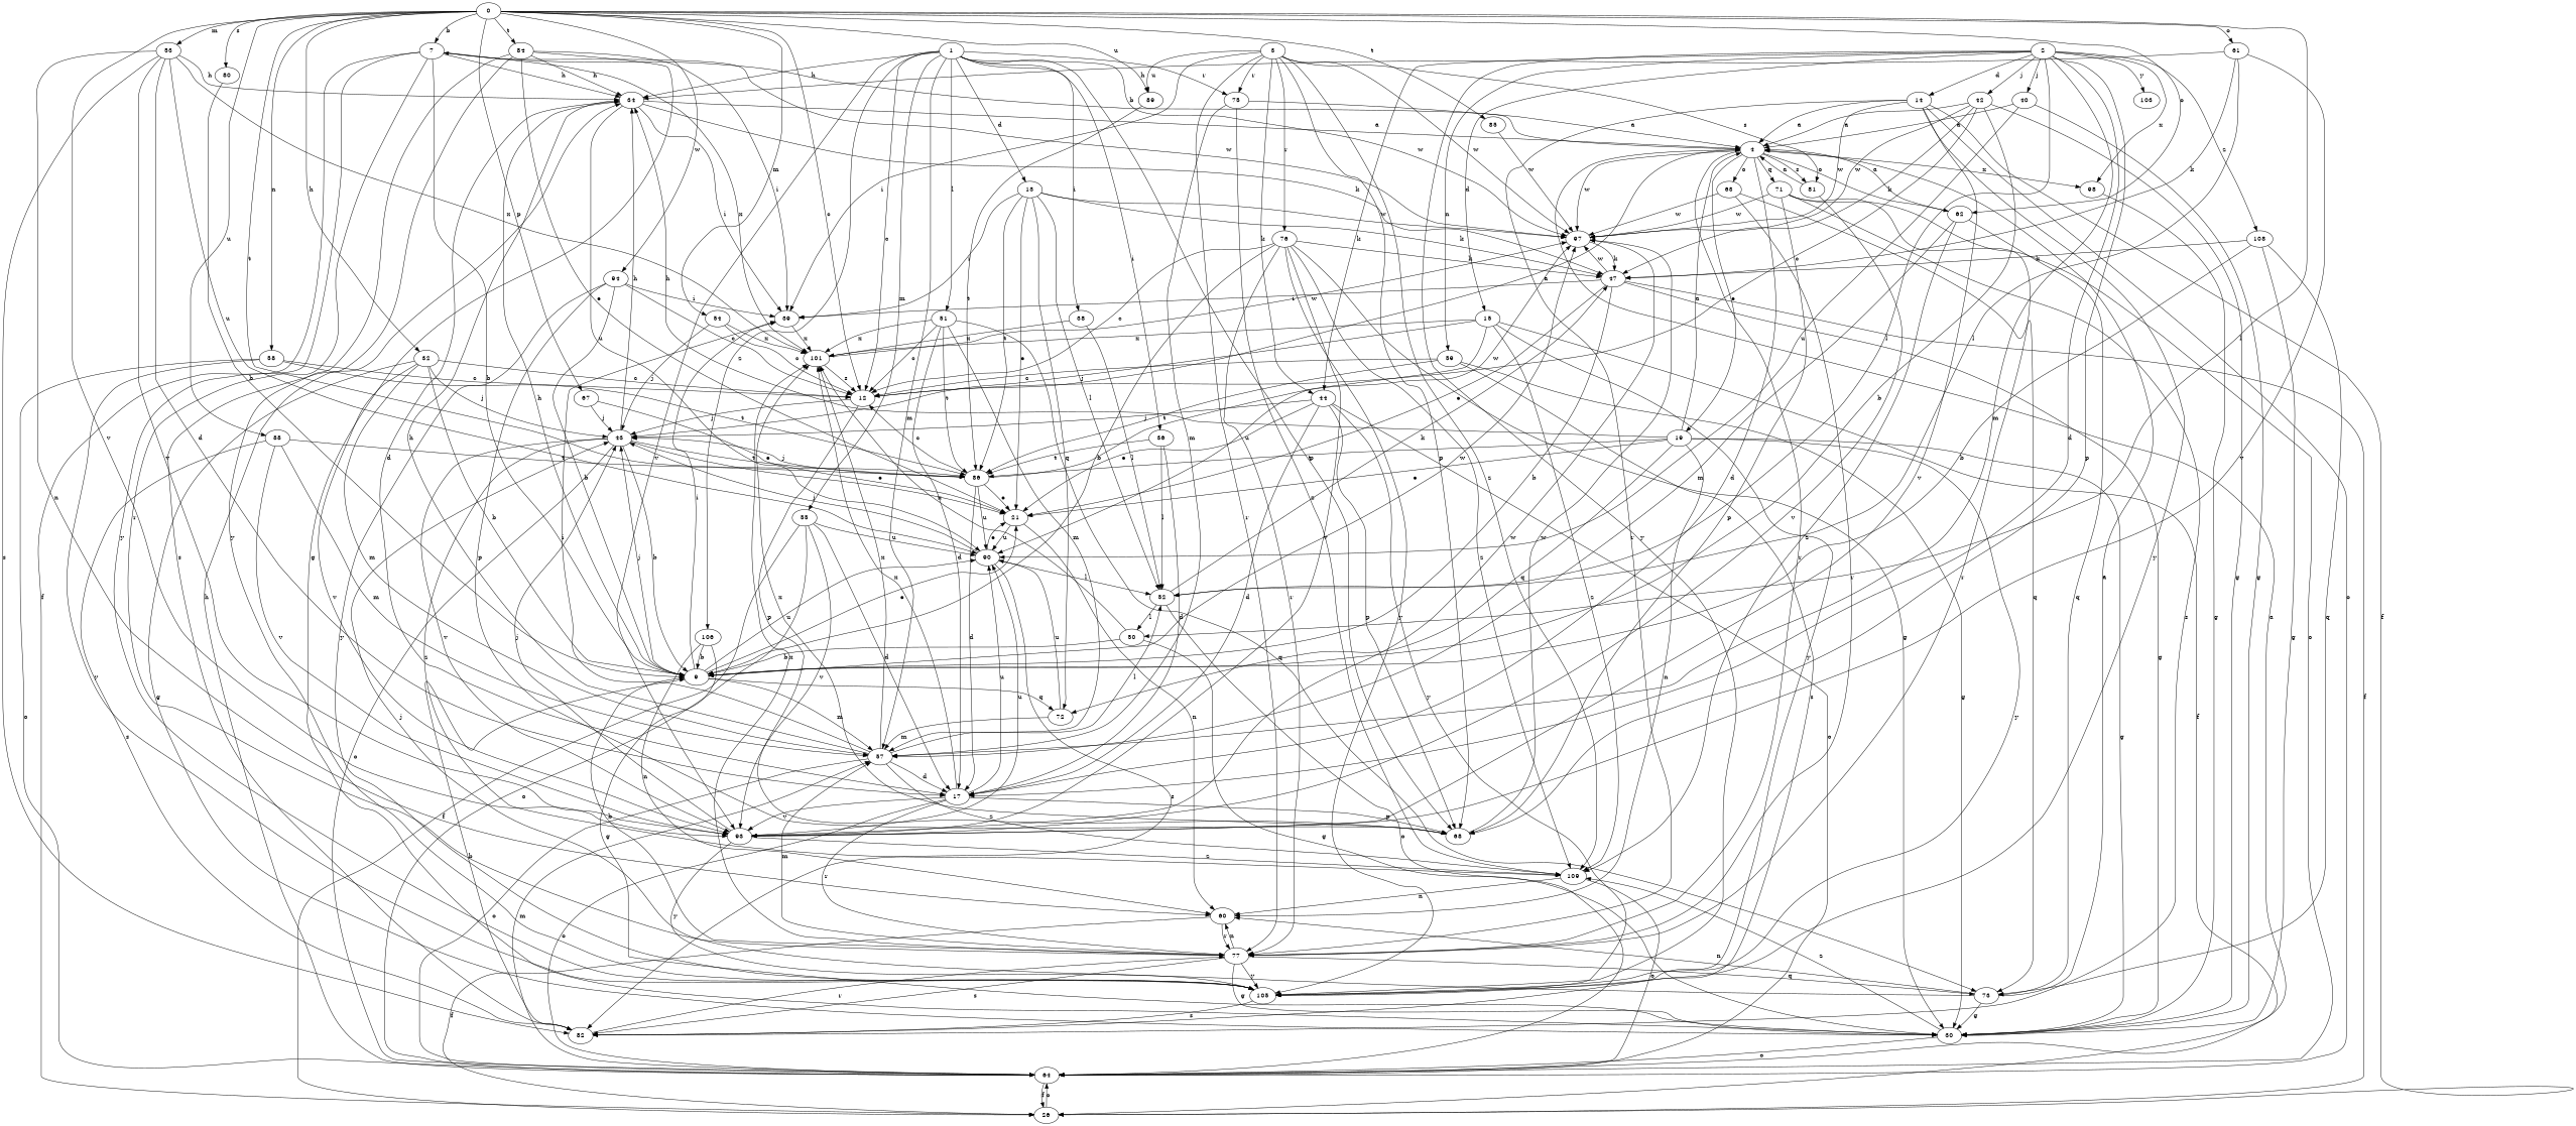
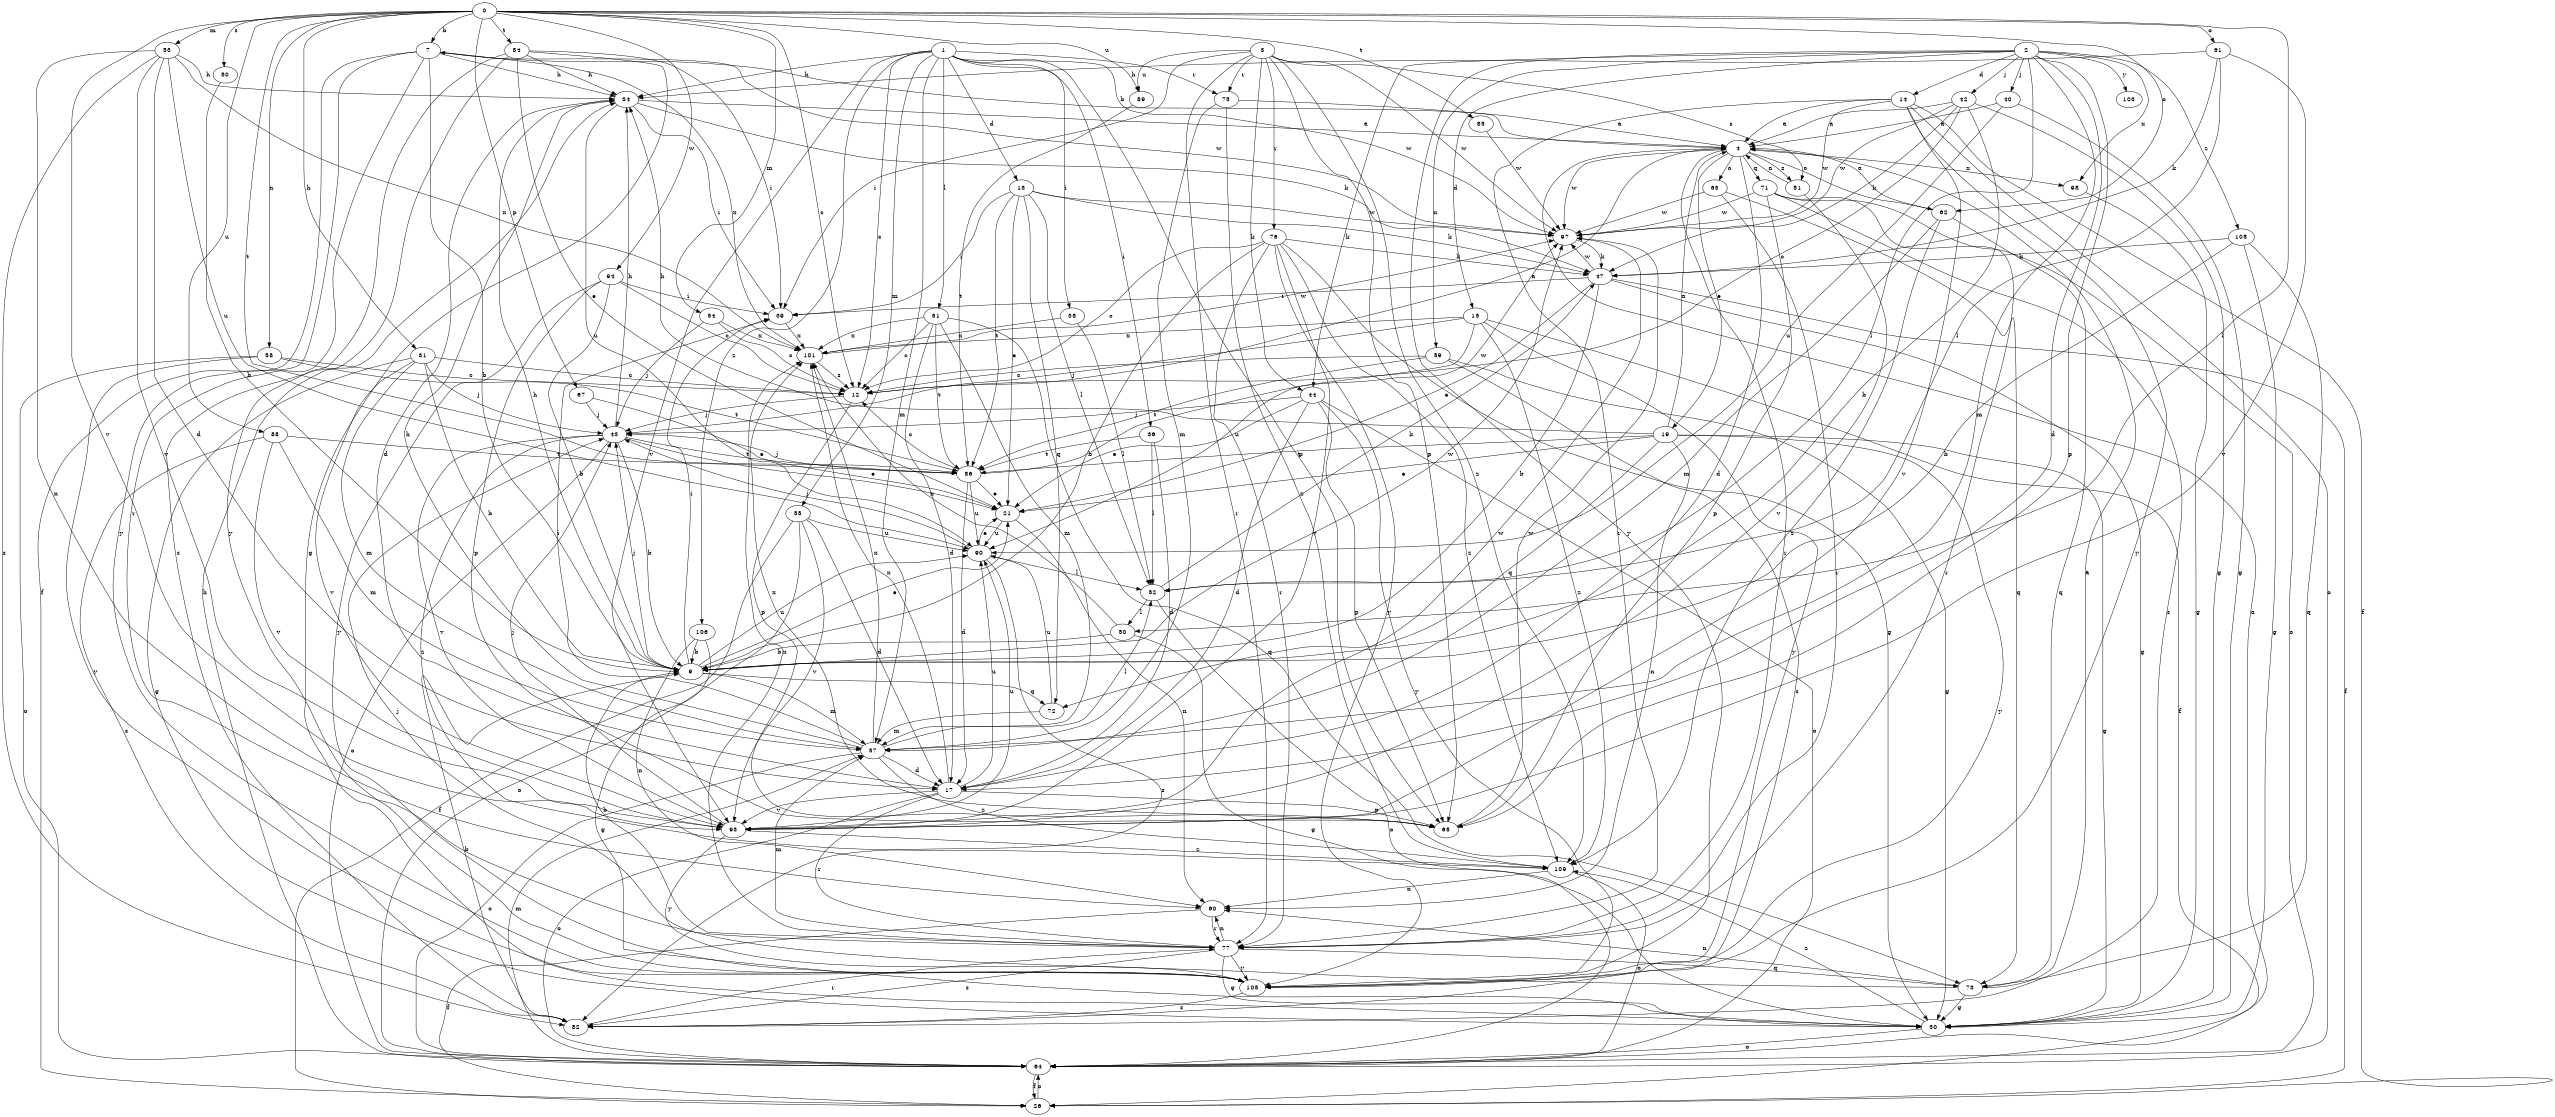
  strict digraph {
    0
    7
    12
-   32
+   32 [label=31]
    50
    53
    54
    58
    61
    62
    67
    80
    84
    85
    86
    88
    89
    93
    94
    34
    97
    105
    77
    9
    26
    101
    68
    4
    43
    57
    30
    17
    90
    60
    82
    64
    52
    47
    109
    73
    21
    39
    1
    13
    36
    38
    51
    55
    75
    106
    72
    2
    14
    15
    40
    42
    44
    59
    98
    103
    108
    3
    76
    81
    19
    63
    71
    0 -> 7 [label=b]
    0 -> 12 [label=c]
    0 -> 32 [label=h]
    0 -> 50 [label=l]
    0 -> 53 [label=m]
    0 -> 54 [label=m]
    0 -> 58 [label=n]
    0 -> 61 [label=o]
    0 -> 62 [label=o]
    0 -> 67 [label=p]
    0 -> 80 [label=s]
    0 -> 84 [label=t]
    0 -> 85 [label=t]
    0 -> 86 [label=t]
    0 -> 88 [label=u]
    0 -> 89 [label=u]
    0 -> 93 [label=v]
    0 -> 94 [label=w]
    7 -> 34 [label=h]
    7 -> 97 [label=w]
    7 -> 105 [label=y]
    7 -> 77 [label=r]
    7 -> 9 [label=b]
    7 -> 26 [label=f]
    7 -> 101 [label=x]
    12 -> 68 [label=p]
    12 -> 4 [label=a]
    12 -> 43 [label=j]
    32 -> 12 [label=c]
    32 -> 93 [label=v]
    32 -> 9 [label=b]
    32 -> 43 [label=j]
    32 -> 57 [label=m]
    32 -> 30 [label=g]
    50 -> 9 [label=b]
    50 -> 101 [label=x]
    50 -> 30 [label=g]
    53 -> 93 [label=v]
    53 -> 34 [label=h]
    53 -> 101 [label=x]
    53 -> 17 [label=d]
    53 -> 90 [label=u]
    53 -> 60 [label=n]
    53 -> 82 [label=s]
    54 -> 12 [label=c]
    54 -> 101 [label=x]
    54 -> 43 [label=j]
    58 -> 12 [label=c]
    58 -> 86 [label=t]
    58 -> 105 [label=y]
    58 -> 64 [label=o]
    61 -> 93 [label=v]
    61 -> 34 [label=h]
    61 -> 52 [label=l]
    61 -> 47 [label=k]
    62 -> 4 [label=a]
    62 -> 57 [label=m]
    62 -> 109 [label=z]
    62 -> 73 [label=q]
    67 -> 43 [label=j]
    67 -> 21 [label=e]
    80 -> 9 [label=b]
    84 -> 34 [label=h]
    84 -> 105 [label=y]
    84 -> 30 [label=g]
    84 -> 82 [label=s]
    84 -> 21 [label=e]
    84 -> 39 [label=i]
    85 -> 97 [label=w]
    86 -> 12 [label=c]
    86 -> 97 [label=w]
    86 -> 43 [label=j]
    86 -> 17 [label=d]
    86 -> 90 [label=u]
    86 -> 21 [label=e]
    88 -> 86 [label=t]
    88 -> 93 [label=v]
    88 -> 57 [label=m]
    88 -> 82 [label=s]
    89 -> 86 [label=t]
    93 -> 97 [label=w]
    93 -> 105 [label=y]
    93 -> 43 [label=j]
    93 -> 90 [label=u]
    93 -> 109 [label=z]
    94 -> 12 [label=c]
    94 -> 105 [label=y]
    94 -> 9 [label=b]
    94 -> 68 [label=p]
    94 -> 39 [label=i]
    34 -> 4 [label=a]
    34 -> 17 [label=d]
    34 -> 90 [label=u]
    34 -> 47 [label=k]
    34 -> 39 [label=i]
    97 -> 47 [label=k]
    105 -> 82 [label=s]
    77 -> 105 [label=y]
    77 -> 9 [label=b]
    77 -> 101 [label=x]
    77 -> 57 [label=m]
    77 -> 30 [label=g]
    77 -> 60 [label=n]
    77 -> 82 [label=s]
    77 -> 73 [label=q]
    9 -> 34 [label=h]
    9 -> 97 [label=w]
    9 -> 43 [label=j]
    9 -> 57 [label=m]
    9 -> 90 [label=u]
    9 -> 21 [label=e]
    9 -> 39 [label=i]
    9 -> 72 [label=q]
    26 -> 64 [label=o]
    101 -> 12 [label=s]
    101 -> 97 [label=w]
    68 -> 97 [label=w]
    68 -> 101 [label=x]
    4 -> 7 [label=b]
    4 -> 62 [label=o]
    4 -> 97 [label=w]
    4 -> 77 [label=r]
    4 -> 17 [label=d]
    4 -> 98 [label=x]
    4 -> 81 [label=s]
    4 -> 19 [label=e]
    4 -> 63 [label=o]
    4 -> 71 [label=q]
    43 -> 86 [label=t]
    43 -> 93 [label=v]
    43 -> 34 [label=h]
    43 -> 9 [label=b]
    43 -> 64 [label=o]
    43 -> 109 [label=z]
    43 -> 21 [label=e]
    57 -> 34 [label=h]
    57 -> 101 [label=x]
    57 -> 17 [label=d]
    57 -> 64 [label=o]
    57 -> 52 [label=l]
    57 -> 109 [label=z]
    57 -> 39 [label=i]
    30 -> 64 [label=o]
    30 -> 109 [label=z]
    17 -> 93 [label=v]
    17 -> 77 [label=r]
    17 -> 101 [label=x]
    17 -> 68 [label=p]
    17 -> 90 [label=u]
    17 -> 64 [label=o]
    90 -> 43 [label=j]
    90 -> 82 [label=s]
    90 -> 52 [label=l]
    90 -> 21 [label=e]
    60 -> 77 [label=r]
    60 -> 26 [label=f]
    82 -> 77 [label=r]
    82 -> 9 [label=b]
    64 -> 34 [label=h]
    64 -> 26 [label=f]
    64 -> 4 [label=a]
    64 -> 57 [label=m]
    52 -> 50 [label=l]
    52 -> 64 [label=o]
    52 -> 47 [label=k]
    47 -> 97 [label=w]
    47 -> 9 [label=b]
    47 -> 26 [label=f]
    47 -> 30 [label=g]
    47 -> 21 [label=e]
    47 -> 39 [label=i]
    109 -> 60 [label=n]
    109 -> 64 [label=o]
    73 -> 4 [label=a]
    73 -> 43 [label=j]
    73 -> 30 [label=g]
    73 -> 60 [label=n]
    21 -> 90 [label=u]
    21 -> 60 [label=n]
    39 -> 101 [label=x]
    1 -> 12 [label=c]
    1 -> 93 [label=v]
    1 -> 34 [label=h]
    1 -> 97 [label=w]
    1 -> 68 [label=p]
    1 -> 57 [label=m]
    1 -> 13 [label=d]
    1 -> 36 [label=i]
    1 -> 38 [label=i]
    1 -> 51 [label=l]
    1 -> 55 [label=m]
    1 -> 75 [label=r]
    1 -> 106 [label=z]
    13 -> 86 [label=t]
    13 -> 97 [label=w]
    13 -> 52 [label=l]
    13 -> 47 [label=k]
    13 -> 21 [label=e]
    13 -> 39 [label=i]
    13 -> 72 [label=q]
    36 -> 86 [label=t]
    36 -> 17 [label=d]
    36 -> 52 [label=l]
    38 -> 101 [label=x]
    38 -> 52 [label=l]
    51 -> 12 [label=c]
    51 -> 86 [label=t]
    51 -> 101 [label=x]
    51 -> 57 [label=m]
    51 -> 17 [label=d]
    51 -> 73 [label=q]
    55 -> 93 [label=v]
    55 -> 26 [label=f]
    55 -> 17 [label=d]
    55 -> 90 [label=u]
    55 -> 64 [label=o]
    75 -> 4 [label=a]
    75 -> 57 [label=m]
    75 -> 109 [label=z]
    106 -> 9 [label=b]
    106 -> 30 [label=g]
    106 -> 60 [label=n]
    72 -> 57 [label=m]
    72 -> 90 [label=u]
    2 -> 105 [label=y]
    2 -> 68 [label=p]
    2 -> 57 [label=m]
    2 -> 17 [label=d]
    2 -> 52 [label=l]
    2 -> 14 [label=d]
    2 -> 15 [label=d]
    2 -> 40 [label=j]
    2 -> 42 [label=j]
    2 -> 44 [label=k]
    2 -> 59 [label=n]
    2 -> 98 [label=x]
    2 -> 103 [label=y]
    2 -> 108 [label=z]
    14 -> 93 [label=v]
    14 -> 97 [label=w]
    14 -> 105 [label=y]
    14 -> 77 [label=r]
    14 -> 26 [label=f]
    14 -> 4 [label=a]
    14 -> 64 [label=o]
    15 -> 105 [label=y]
    15 -> 26 [label=f]
    15 -> 101 [label=x]
    15 -> 43 [label=j]
    15 -> 90 [label=u]
    15 -> 109 [label=z]
    40 -> 4 [label=a]
    40 -> 30 [label=g]
    40 -> 90 [label=u]
    42 -> 12 [label=c]
    42 -> 97 [label=w]
    42 -> 9 [label=b]
    42 -> 4 [label=a]
    42 -> 30 [label=g]
    42 -> 47 [label=k]
    44 -> 105 [label=y]
    44 -> 68 [label=p]
    44 -> 43 [label=j]
    44 -> 17 [label=d]
    44 -> 64 [label=o]
    44 -> 21 [label=e]
    59 -> 12 [label=c]
    59 -> 86 [label=t]
    59 -> 30 [label=g]
    59 -> 82 [label=s]
    98 -> 30 [label=g]
    108 -> 9 [label=b]
    108 -> 30 [label=g]
    108 -> 47 [label=k]
    108 -> 73 [label=q]
    3 -> 89 [label=u]
    3 -> 97 [label=w]
    3 -> 77 [label=r]
    3 -> 68 [label=p]
    3 -> 109 [label=z]
    3 -> 39 [label=i]
    3 -> 75 [label=r]
    3 -> 44 [label=k]
    3 -> 76 [label=r]
    3 -> 81 [label=s]
    76 -> 12 [label=c]
    76 -> 93 [label=v]
    76 -> 105 [label=y]
    76 -> 77 [label=r]
    76 -> 9 [label=b]
    76 -> 30 [label=g]
    76 -> 47 [label=k]
    76 -> 109 [label=z]
    81 -> 93 [label=v]
    81 -> 4 [label=a]
    19 -> 86 [label=t]
    19 -> 34 [label=h]
    19 -> 105 [label=y]
    19 -> 4 [label=a]
    19 -> 30 [label=g]
    19 -> 60 [label=n]
    19 -> 21 [label=e]
    19 -> 72 [label=q]
    63 -> 97 [label=w]
    63 -> 77 [label=r]
    63 -> 73 [label=q]
    71 -> 97 [label=w]
    71 -> 77 [label=r]
    71 -> 68 [label=p]
    71 -> 82 [label=s]
    71 -> 64 [label=o]
  }
